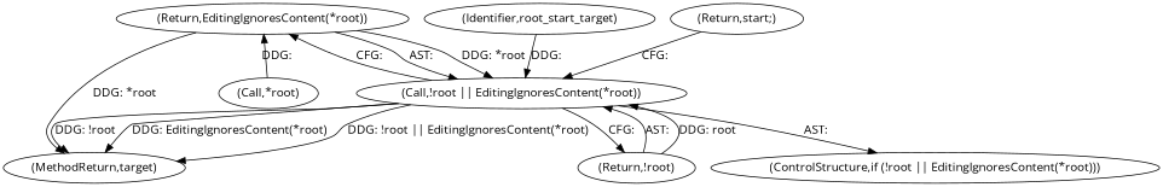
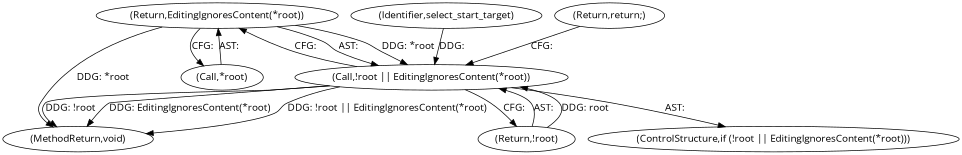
  digraph {
    fontname="Open Sans"
    node [fontname="Open Sans"]
    edge [fontname="Open Sans"]
    n1 [label="(Return,EditingIgnoresContent(*root))"]
    n2 [label="(Call,!root || EditingIgnoresContent(*root))"]
-   n3 [label="(MethodReturn,target)"]
+   n3 [label="(MethodReturn,void)"]
    n4 [label="(Call,*root)"]
    n5 [label="(Return,!root)"]
    n6 [label="(ControlStructure,if (!root || EditingIgnoresContent(*root)))"]
-   n7 [label="(Identifier,root_start_target)"]
-   n8 [label="(Return,start;)"]
+   n7 [label="(Identifier,select_start_target)"]
+   n8 [label="(Return,return;)"]
    n1 -> n2 [label="AST: "]
    n1 -> n2 [label="DDG: *root"]
    n1 -> n3 [label="DDG: *root"]
+   n1 -> n4 [label="CFG: "]
    n2 -> n1 [label="CFG: "]
    n2 -> n3 [label="DDG: !root || EditingIgnoresContent(*root)"]
    n2 -> n3 [label="DDG: !root"]
    n2 -> n3 [label="DDG: EditingIgnoresContent(*root)"]
    n2 -> n5 [label="CFG: "]
    n2 -> n6 [label="AST: "]
-   n4 -> n1 [label="DDG: "]
+   n4 -> n1 [label="AST: "]
    n5 -> n2 [label="AST: "]
    n5 -> n2 [label="DDG: root"]
    n7 -> n2 [label="DDG: "]
    n8 -> n2 [label="CFG: "]
  }
